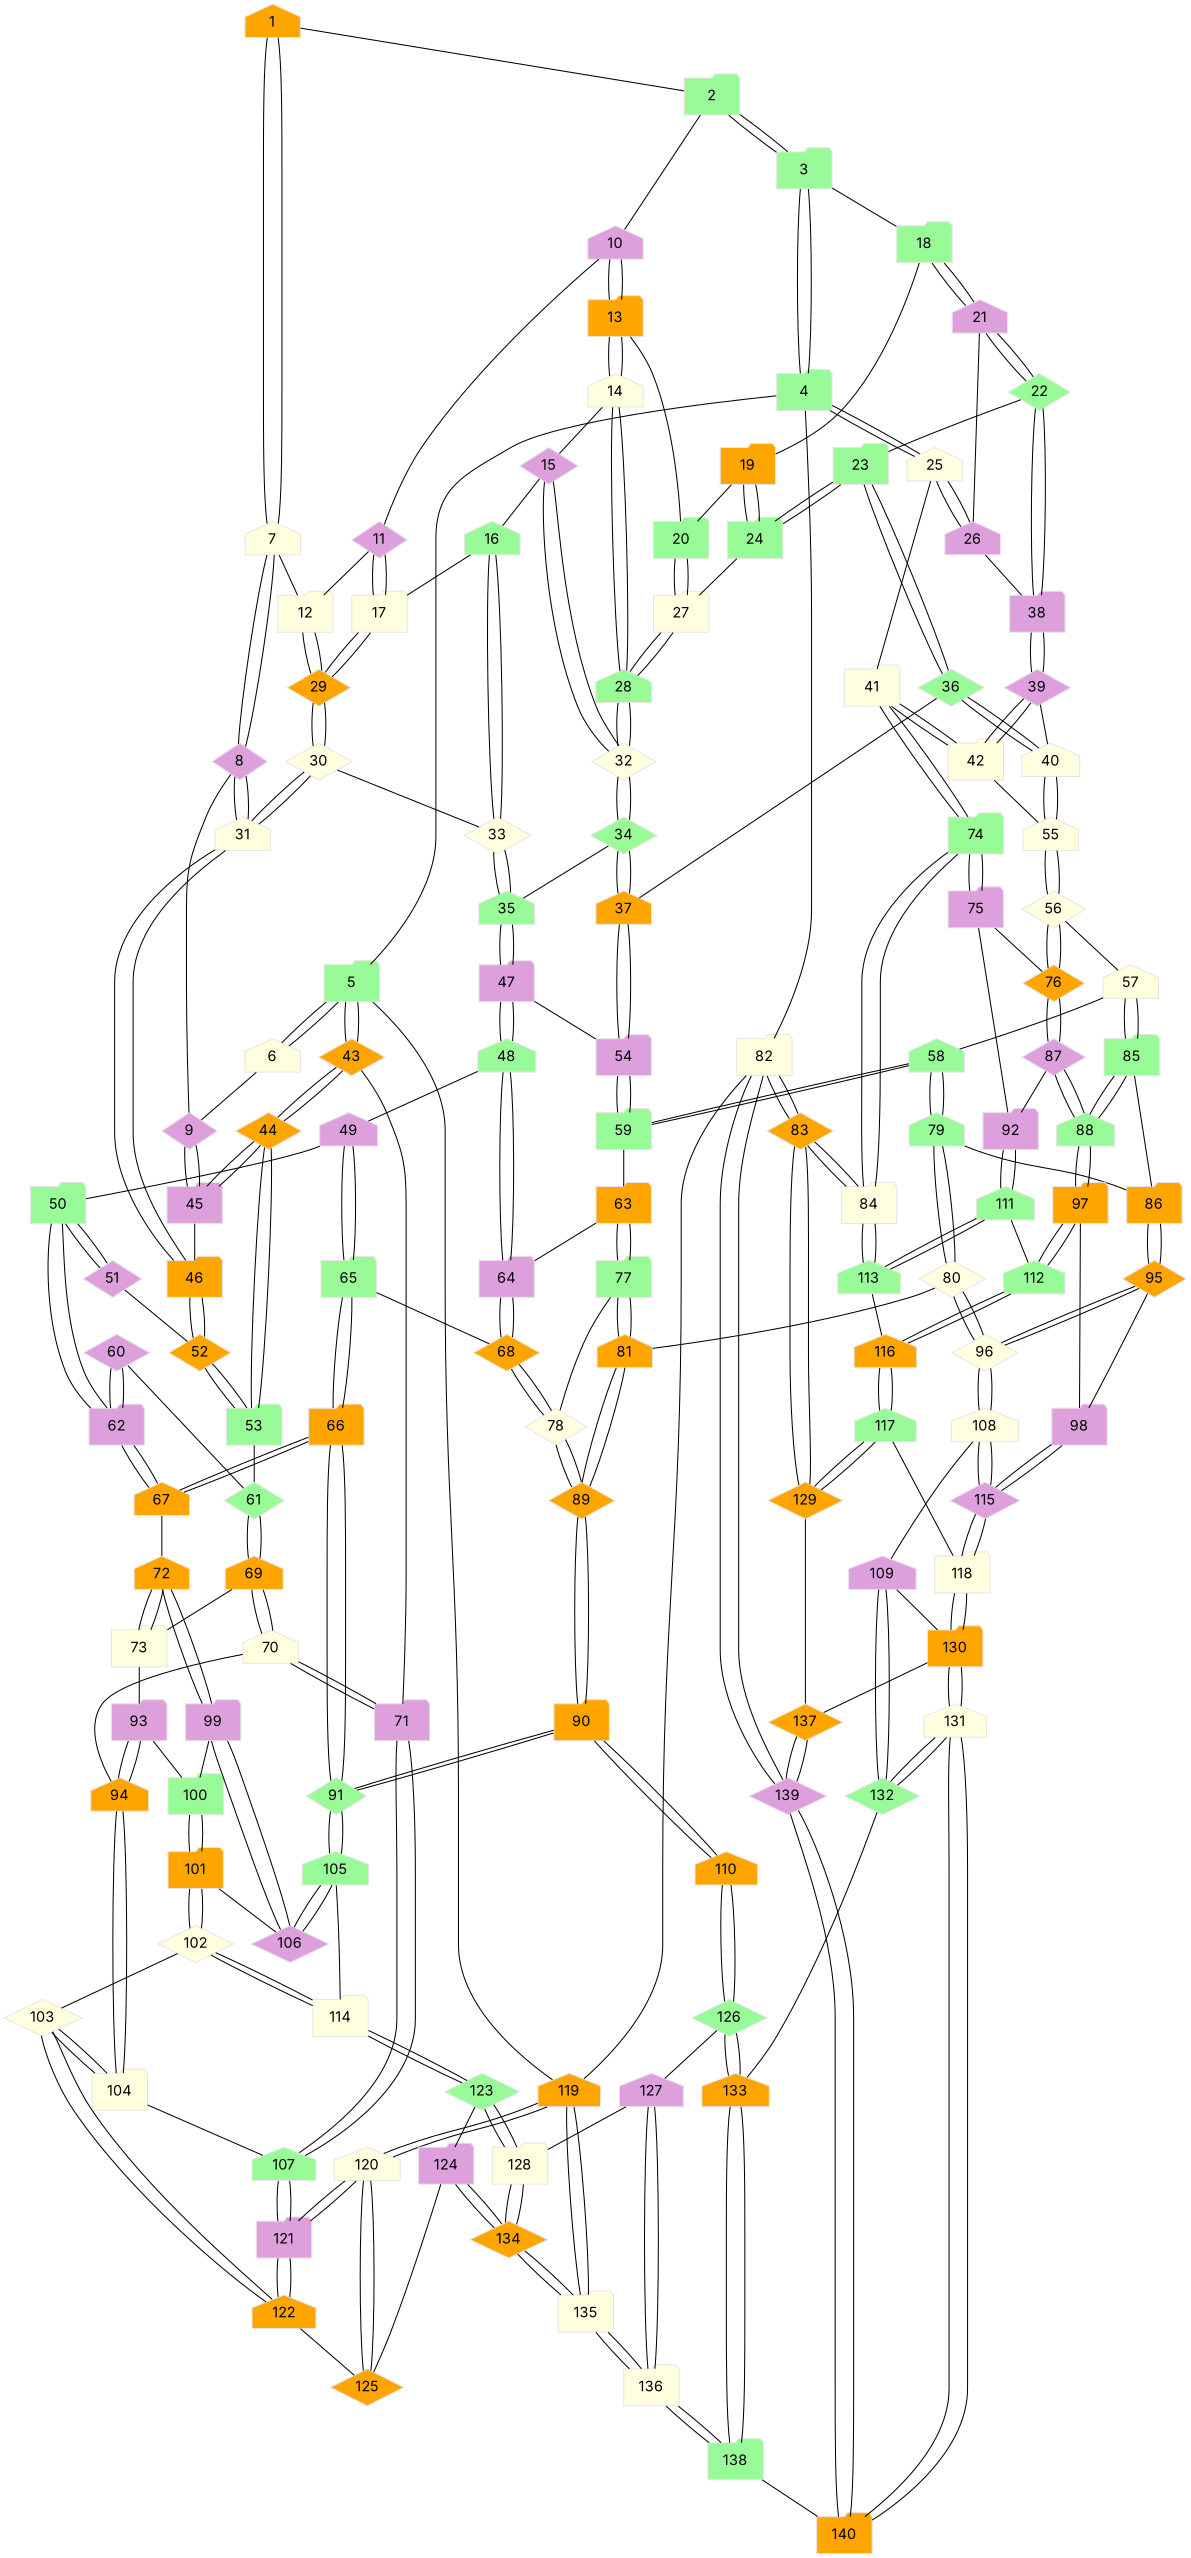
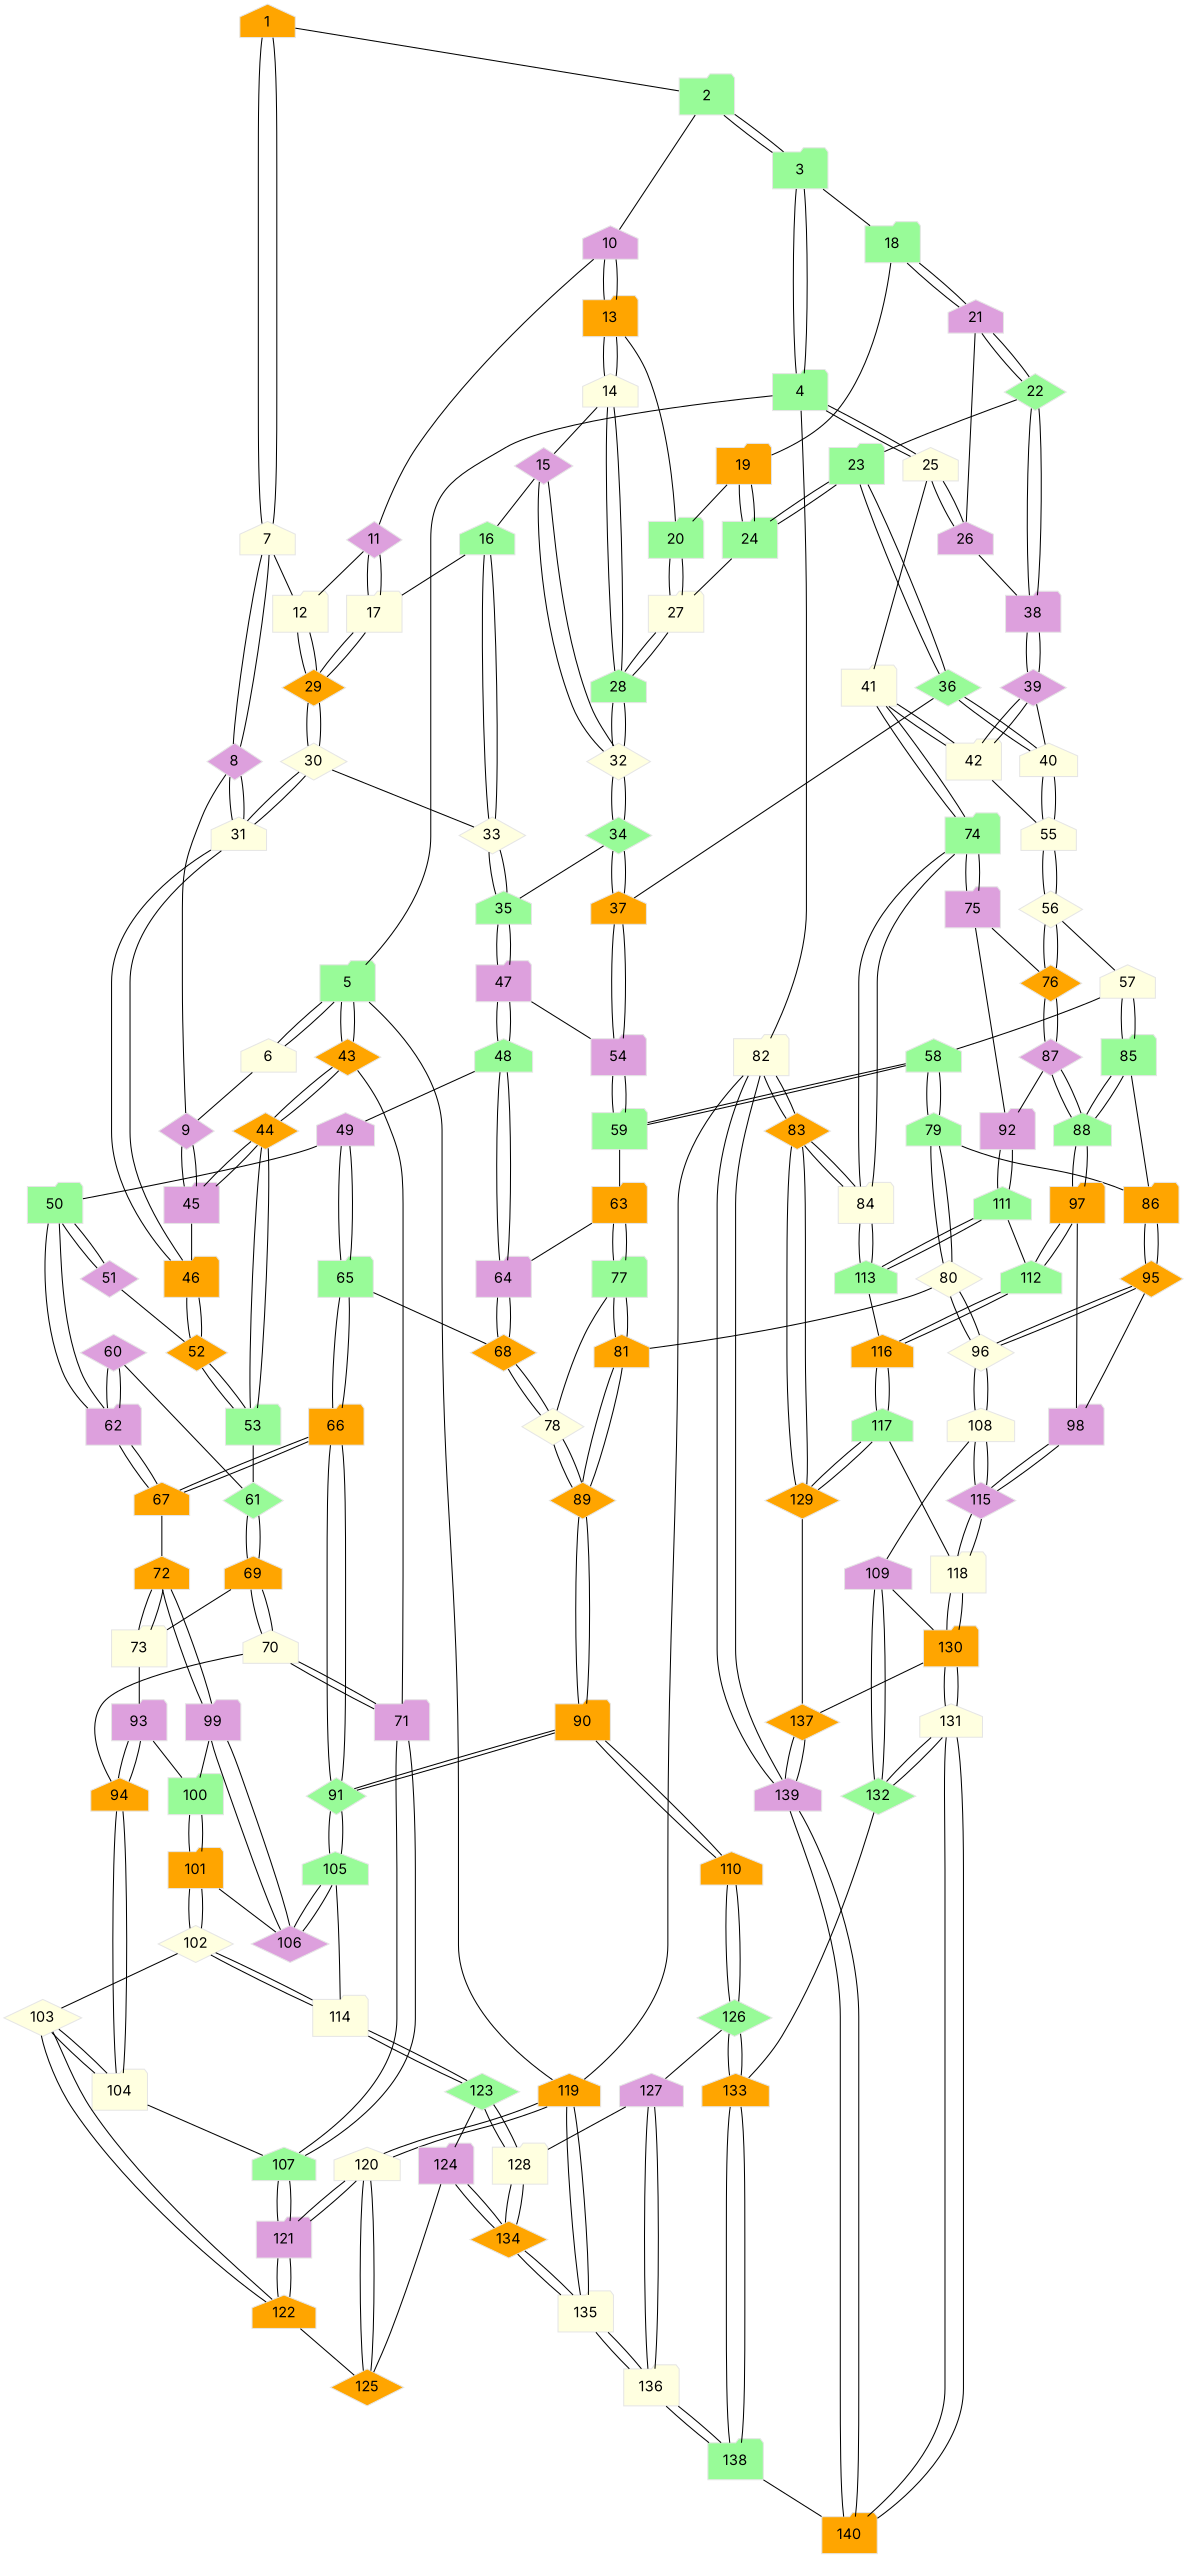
  graph {
    fontname=Inter
    node [color=gray90 fillcolor=palegreen fontname=Inter shape=folder style=filled]
    edge [fontname=Inter]
    1 [fillcolor=orange shape=house]
    2
    7 [fillcolor=lightyellow shape=house]
    3
    10 [fillcolor=plum shape=house]
    8 [fillcolor=plum shape=diamond]
    12 [fillcolor=lightyellow]
    4
    18
    11 [fillcolor=plum shape=diamond]
    13 [fillcolor=orange]
    5
    25 [fillcolor=lightyellow shape=house]
    82 [fillcolor=lightyellow]
    19 [fillcolor=orange]
    21 [fillcolor=plum shape=house]
    6 [fillcolor=lightyellow shape=house]
    43 [fillcolor=orange shape=diamond]
    119 [fillcolor=orange shape=house]
    26 [fillcolor=plum shape=house]
    41 [fillcolor=lightyellow]
    83 [fillcolor=orange shape=diamond]
-   139 [fillcolor=plum shape=diamond]
+   139 [fillcolor=plum shape=house]
    9 [fillcolor=plum shape=diamond]
    44 [fillcolor=orange shape=diamond]
    71 [fillcolor=plum]
    120 [fillcolor=lightyellow shape=house]
    135 [fillcolor=lightyellow]
    45 [fillcolor=plum]
    31 [fillcolor=lightyellow shape=house]
    29 [fillcolor=orange shape=diamond]
    46 [fillcolor=orange]
    17 [fillcolor=lightyellow]
    14 [fillcolor=lightyellow shape=house]
    20
    30 [fillcolor=lightyellow shape=diamond]
    15 [fillcolor=plum shape=diamond]
    28 [shape=house]
    27 [fillcolor=lightyellow]
    16 [shape=house]
    32 [fillcolor=lightyellow shape=diamond]
    33 [fillcolor=lightyellow shape=diamond]
    34 [shape=diamond]
    35 [shape=house]
    24
    22 [shape=diamond]
    23
    38 [fillcolor=plum]
    36 [shape=diamond]
    39 [fillcolor=plum shape=diamond]
    37 [fillcolor=orange shape=house]
    40 [fillcolor=lightyellow shape=house]
    42 [fillcolor=lightyellow]
    74
    52 [fillcolor=orange shape=diamond]
    47 [fillcolor=plum]
    54 [fillcolor=plum]
    48 [shape=house]
    55 [fillcolor=lightyellow shape=house]
    59
    56 [fillcolor=lightyellow shape=diamond]
    75 [fillcolor=plum]
    84 [fillcolor=lightyellow]
    53
    107 [shape=house]
    61 [shape=diamond]
    49 [fillcolor=plum shape=house]
    64 [fillcolor=plum]
    50
    65
    68 [fillcolor=orange shape=diamond]
    51 [fillcolor=plum shape=diamond]
    62 [fillcolor=plum]
    66 [fillcolor=orange]
    67 [fillcolor=orange shape=house]
    60 [fillcolor=plum shape=diamond]
    69 [fillcolor=orange shape=house]
    63 [fillcolor=orange]
    57 [fillcolor=lightyellow shape=house]
    76 [fillcolor=orange shape=diamond]
    58 [shape=house]
    85
    87 [fillcolor=plum shape=diamond]
    79 [shape=house]
    86 [fillcolor=orange]
    88 [shape=house]
    80 [fillcolor=lightyellow shape=diamond]
    77
    70 [fillcolor=lightyellow shape=house]
    73 [fillcolor=lightyellow]
    72 [fillcolor=orange shape=house]
    78 [fillcolor=lightyellow shape=diamond]
    81 [fillcolor=orange shape=house]
    91 [shape=diamond]
    105 [shape=house]
    99 [fillcolor=plum]
    89 [fillcolor=orange shape=diamond]
    94 [fillcolor=orange shape=house]
    93 [fillcolor=plum]
    104 [fillcolor=lightyellow]
    121 [fillcolor=plum]
    100
    106 [fillcolor=plum shape=diamond]
    92 [fillcolor=plum]
    113 [shape=house]
    111 [shape=house]
    90 [fillcolor=orange]
    96 [fillcolor=lightyellow shape=diamond]
    95 [fillcolor=orange shape=diamond]
    108 [fillcolor=lightyellow shape=house]
    129 [fillcolor=orange shape=diamond]
    140 [fillcolor=orange]
    137 [fillcolor=orange shape=diamond]
    116 [fillcolor=orange shape=house]
    97 [fillcolor=orange]
    98 [fillcolor=plum]
    112 [shape=house]
    110 [fillcolor=orange shape=house]
    126 [shape=diamond]
    114 [fillcolor=lightyellow]
    101 [fillcolor=orange]
    115 [fillcolor=plum shape=diamond]
    109 [fillcolor=plum shape=house]
    118 [fillcolor=lightyellow]
    102 [fillcolor=lightyellow shape=diamond]
    103 [fillcolor=lightyellow shape=diamond]
    122 [fillcolor=orange shape=house]
    123 [shape=diamond]
    125 [fillcolor=orange shape=diamond]
    132 [shape=diamond]
    130 [fillcolor=orange]
    133 [fillcolor=orange shape=house]
    127 [fillcolor=plum shape=house]
    117 [shape=house]
    124 [fillcolor=plum]
    128 [fillcolor=lightyellow]
    131 [fillcolor=lightyellow shape=house]
    136 [fillcolor=lightyellow]
    134 [fillcolor=orange shape=diamond]
    138
    1 -- 2
    1 -- 7
    1 -- 7
    2 -- 3
    2 -- 3
    2 -- 10
    7 -- 8
    7 -- 8
    7 -- 12
    3 -- 4
    3 -- 4
    3 -- 18
    10 -- 11
    10 -- 13
    10 -- 13
    8 -- 9
    8 -- 31
    8 -- 31
    12 -- 29
    12 -- 29
    4 -- 5
    4 -- 25
    4 -- 25
    4 -- 82
    18 -- 19
    18 -- 21
    18 -- 21
    11 -- 12
    11 -- 17
    11 -- 17
    13 -- 14
    13 -- 14
    13 -- 20
    5 -- 6
    5 -- 6
    5 -- 43
    5 -- 43
    5 -- 119
    25 -- 26
    25 -- 26
    25 -- 41
    82 -- 119
    82 -- 83
    82 -- 83
    82 -- 139
    82 -- 139
    19 -- 20
    19 -- 24
    19 -- 24
    21 -- 26
    21 -- 22
    21 -- 22
    6 -- 9
    43 -- 44
    43 -- 44
    43 -- 71
    119 -- 120
    119 -- 120
    119 -- 135
    119 -- 135
    26 -- 38
    41 -- 42
    41 -- 42
    41 -- 74
    41 -- 74
    83 -- 84
    83 -- 84
    83 -- 129
    83 -- 129
    139 -- 140
    139 -- 140
    9 -- 45
    9 -- 45
    44 -- 45
    44 -- 45
    44 -- 53
    44 -- 53
    71 -- 107
    71 -- 107
    120 -- 121
    120 -- 121
    120 -- 125
    120 -- 125
    135 -- 136
    135 -- 136
    45 -- 46
    31 -- 46
    31 -- 46
    29 -- 30
    29 -- 30
    46 -- 52
    46 -- 52
    17 -- 29
    17 -- 29
    14 -- 15
    14 -- 28
    14 -- 28
    20 -- 27
    20 -- 27
    30 -- 31
    30 -- 31
    30 -- 33
    15 -- 16
    15 -- 32
    15 -- 32
    28 -- 32
    28 -- 32
    27 -- 28
    27 -- 28
    16 -- 17
    16 -- 33
    16 -- 33
    32 -- 34
    32 -- 34
    33 -- 35
    33 -- 35
    34 -- 35
    34 -- 37
    34 -- 37
    35 -- 47
    35 -- 47
    24 -- 27
    22 -- 23
    22 -- 38
    22 -- 38
    23 -- 24
    23 -- 24
    23 -- 36
    23 -- 36
    38 -- 39
    38 -- 39
    36 -- 37
    36 -- 40
    36 -- 40
    39 -- 40
    39 -- 42
    39 -- 42
    37 -- 54
    37 -- 54
    40 -- 55
    40 -- 55
    42 -- 55
    74 -- 75
    74 -- 75
    74 -- 84
    74 -- 84
    52 -- 53
    52 -- 53
    47 -- 54
    47 -- 48
    47 -- 48
    54 -- 59
    54 -- 59
    48 -- 49
    48 -- 64
    48 -- 64
    55 -- 56
    55 -- 56
    59 -- 63
    56 -- 57
    56 -- 76
    56 -- 76
    75 -- 76
    75 -- 92
    84 -- 113
    84 -- 113
    53 -- 61
    107 -- 121
    107 -- 121
    61 -- 69
    61 -- 69
    49 -- 50
    49 -- 65
    49 -- 65
    64 -- 68
    64 -- 68
    50 -- 51
    50 -- 51
    50 -- 62
    50 -- 62
    65 -- 68
    65 -- 66
    65 -- 66
    68 -- 78
    68 -- 78
    51 -- 52
    62 -- 67
    62 -- 67
    66 -- 67
    66 -- 67
    66 -- 91
    66 -- 91
    67 -- 72
    60 -- 61
    60 -- 62
    60 -- 62
    69 -- 70
    69 -- 70
    69 -- 73
    63 -- 64
    63 -- 77
    63 -- 77
    57 -- 58
    57 -- 85
    57 -- 85
    76 -- 87
    76 -- 87
    58 -- 59
    58 -- 59
    58 -- 79
    58 -- 79
    85 -- 86
    85 -- 88
    85 -- 88
    87 -- 88
    87 -- 88
    87 -- 92
    79 -- 86
    79 -- 80
    79 -- 80
    86 -- 95
    86 -- 95
    88 -- 97
    88 -- 97
    80 -- 81
    80 -- 96
    80 -- 96
    77 -- 78
    77 -- 81
    77 -- 81
    70 -- 71
    70 -- 71
    70 -- 94
    73 -- 93
    72 -- 73
    72 -- 73
    72 -- 99
    72 -- 99
    78 -- 89
    78 -- 89
    81 -- 89
    81 -- 89
    91 -- 105
    91 -- 105
    105 -- 106
    105 -- 106
    105 -- 114
    99 -- 100
    99 -- 106
    99 -- 106
    89 -- 90
    89 -- 90
    94 -- 104
    94 -- 104
    93 -- 94
    93 -- 94
    93 -- 100
    104 -- 107
    121 -- 122
    121 -- 122
    100 -- 101
    100 -- 101
    92 -- 111
    92 -- 111
    113 -- 116
    111 -- 113
    111 -- 113
    111 -- 112
    90 -- 91
    90 -- 91
    90 -- 110
    90 -- 110
    96 -- 108
    96 -- 108
    95 -- 96
    95 -- 96
    95 -- 98
    108 -- 115
    108 -- 115
    108 -- 109
    129 -- 137
    137 -- 139
    137 -- 139
    116 -- 117
    116 -- 117
    97 -- 98
    97 -- 112
    97 -- 112
    98 -- 115
    98 -- 115
    112 -- 116
    112 -- 116
    110 -- 126
    110 -- 126
    126 -- 133
    126 -- 133
    126 -- 127
    114 -- 123
    114 -- 123
    101 -- 106
    101 -- 102
    101 -- 102
    115 -- 118
    115 -- 118
    109 -- 132
    109 -- 132
    109 -- 130
    118 -- 130
    118 -- 130
    102 -- 114
    102 -- 114
    102 -- 103
    103 -- 104
    103 -- 104
    103 -- 122
    103 -- 122
    122 -- 125
    123 -- 124
    123 -- 128
    123 -- 128
    132 -- 133
    130 -- 137
    130 -- 131
    130 -- 131
    133 -- 138
    133 -- 138
    127 -- 128
    127 -- 136
    127 -- 136
    117 -- 129
    117 -- 129
    117 -- 118
    124 -- 125
    124 -- 134
    124 -- 134
    128 -- 134
    128 -- 134
    131 -- 140
    131 -- 140
    131 -- 132
    131 -- 132
    136 -- 138
    136 -- 138
    134 -- 135
    134 -- 135
    138 -- 140
  }
